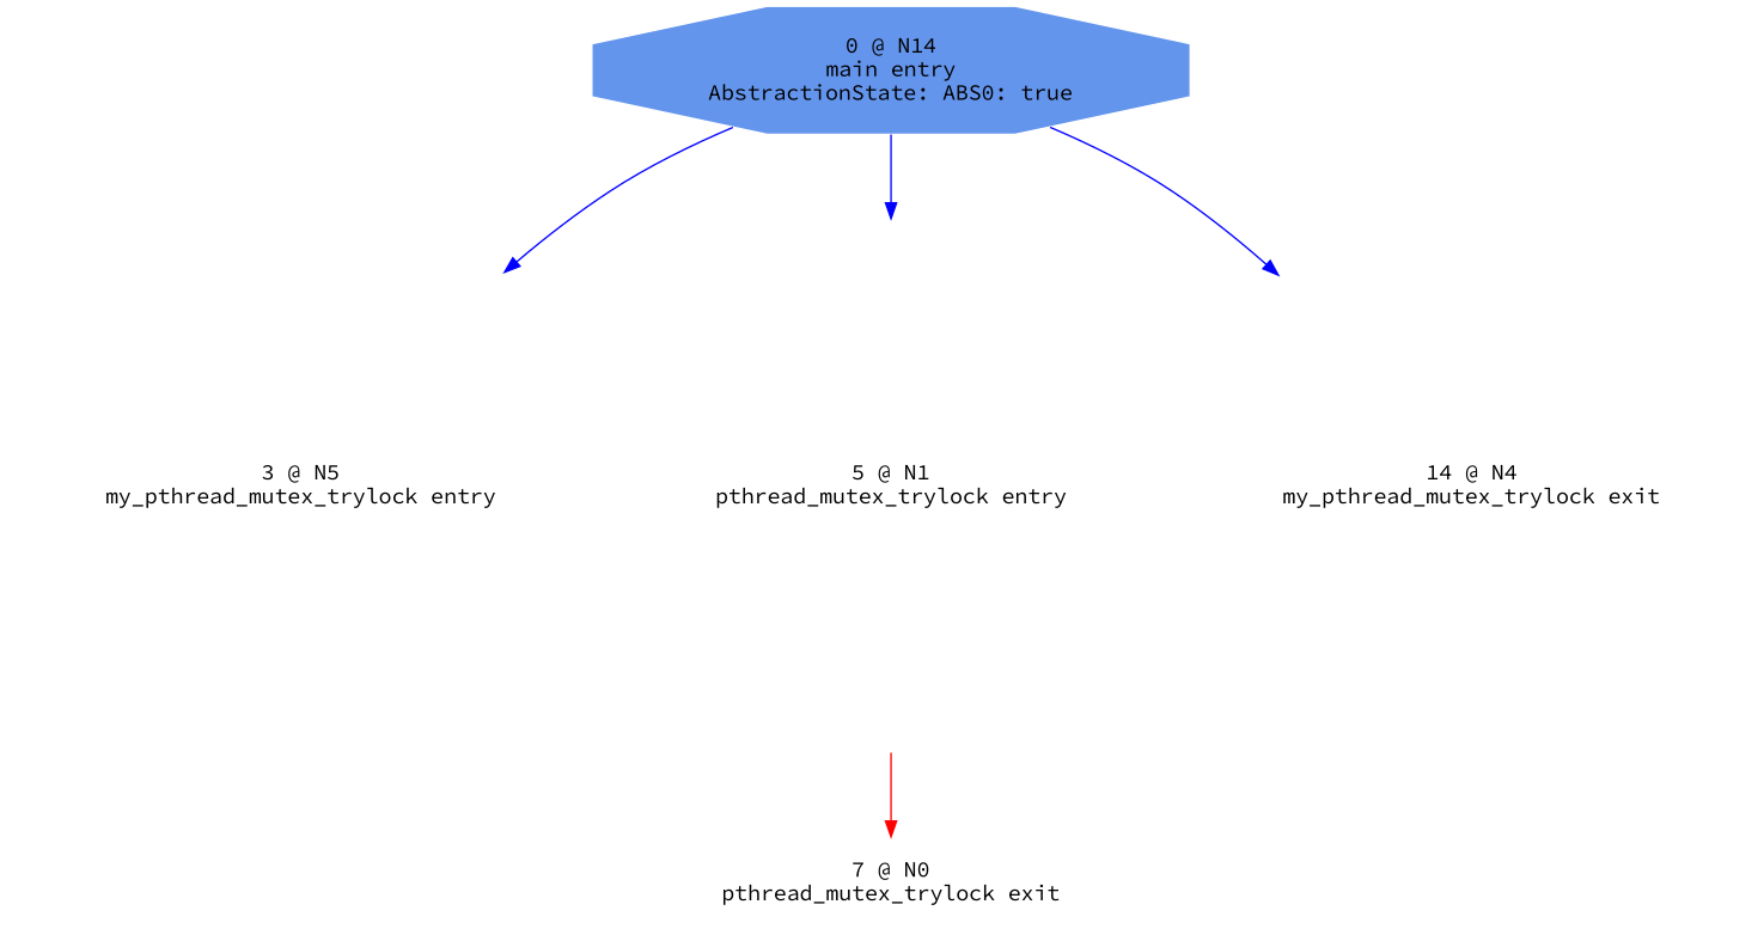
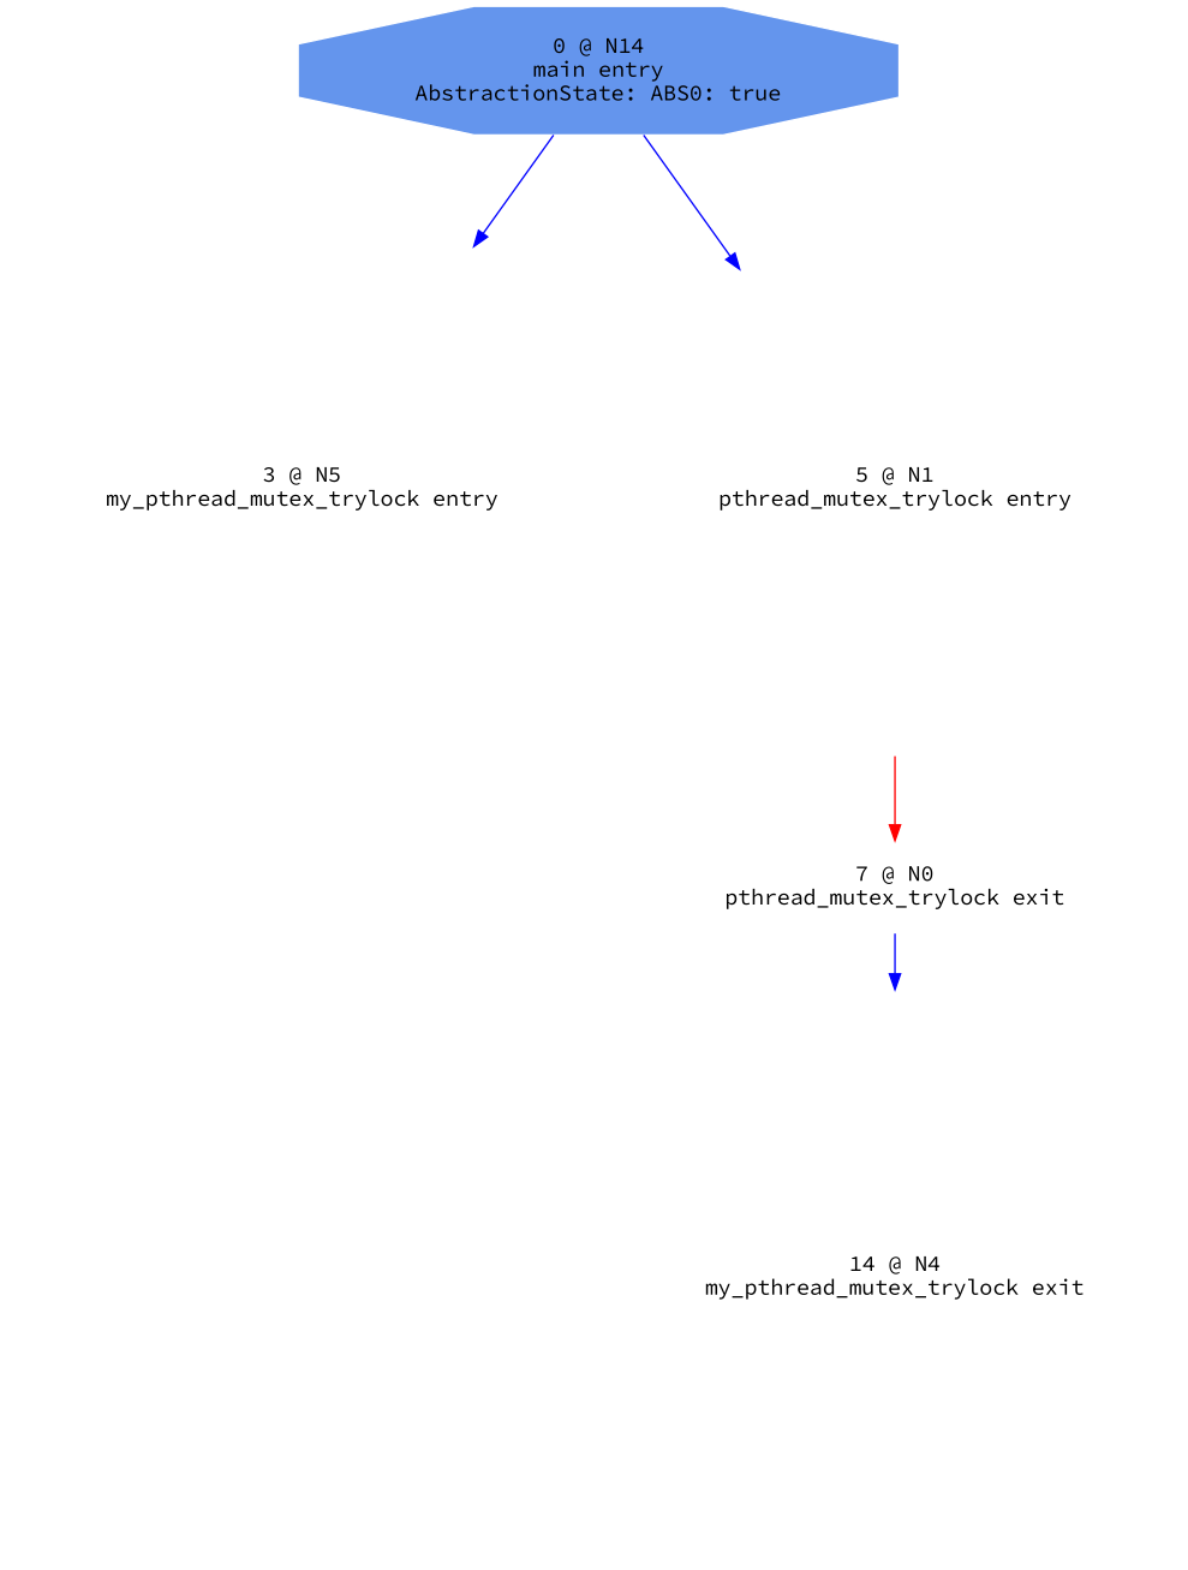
  digraph {
    fontname="Source Code Pro"
    node [color=white fontname="Source Code Pro" shape=circle style=filled]
    edge [color=blue fontname="Source Code Pro"]
    n1 [fillcolor=cornflowerblue label="0 @ N14\nmain entry\nAbstractionState: ABS0: true\n" shape=octagon]
    n2 [label="3 @ N5\nmy_pthread_mutex_trylock entry\n"]
    n3 [label="5 @ N1\npthread_mutex_trylock entry\n"]
    n4 [label="7 @ N0\npthread_mutex_trylock exit\n" shape=octagon]
    n5 [label="14 @ N4\nmy_pthread_mutex_trylock exit\n"]
    n1 -> n2
    n1 -> n3
    n3 -> n4 [color=red]
-   n1 -> n5
+   n4 -> n5
  }
